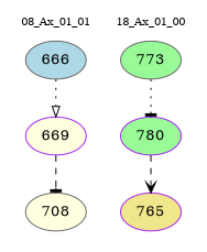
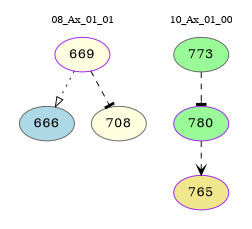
  digraph {
    node [color=purple fillcolor=lightyellow style=filled]
    edge [arrowhead=tee color=black style=dotted]
    n1 [label=669]
    n2 [color=gray40 fillcolor=lightblue label=666]
    n3 [color=gray40 label=708]
    n4 [color=gray40 fillcolor=palegreen label=773]
    n5 [fillcolor=khaki label=765]
    n6 [fillcolor=palegreen label=780]
    subgraph cluster_1 {
      color=white
      fontsize=10
      label="08_Ax_01_01"
      n1
      n2
      n3
    }
    subgraph cluster_2 {
      color=white
      fontsize=10
-     label="18_Ax_01_00"
+     label="10_Ax_01_00"
      n4
      n5
      n6
    }
-   n2 -> n1 [arrowhead=onormal]
+   n1 -> n2 [arrowhead=onormal]
    n1 -> n3 [style=dashed]
-   n4 -> n6
+   n4 -> n6 [style=dashed]
    n6 -> n5 [arrowhead=vee style=dashed]
  }
